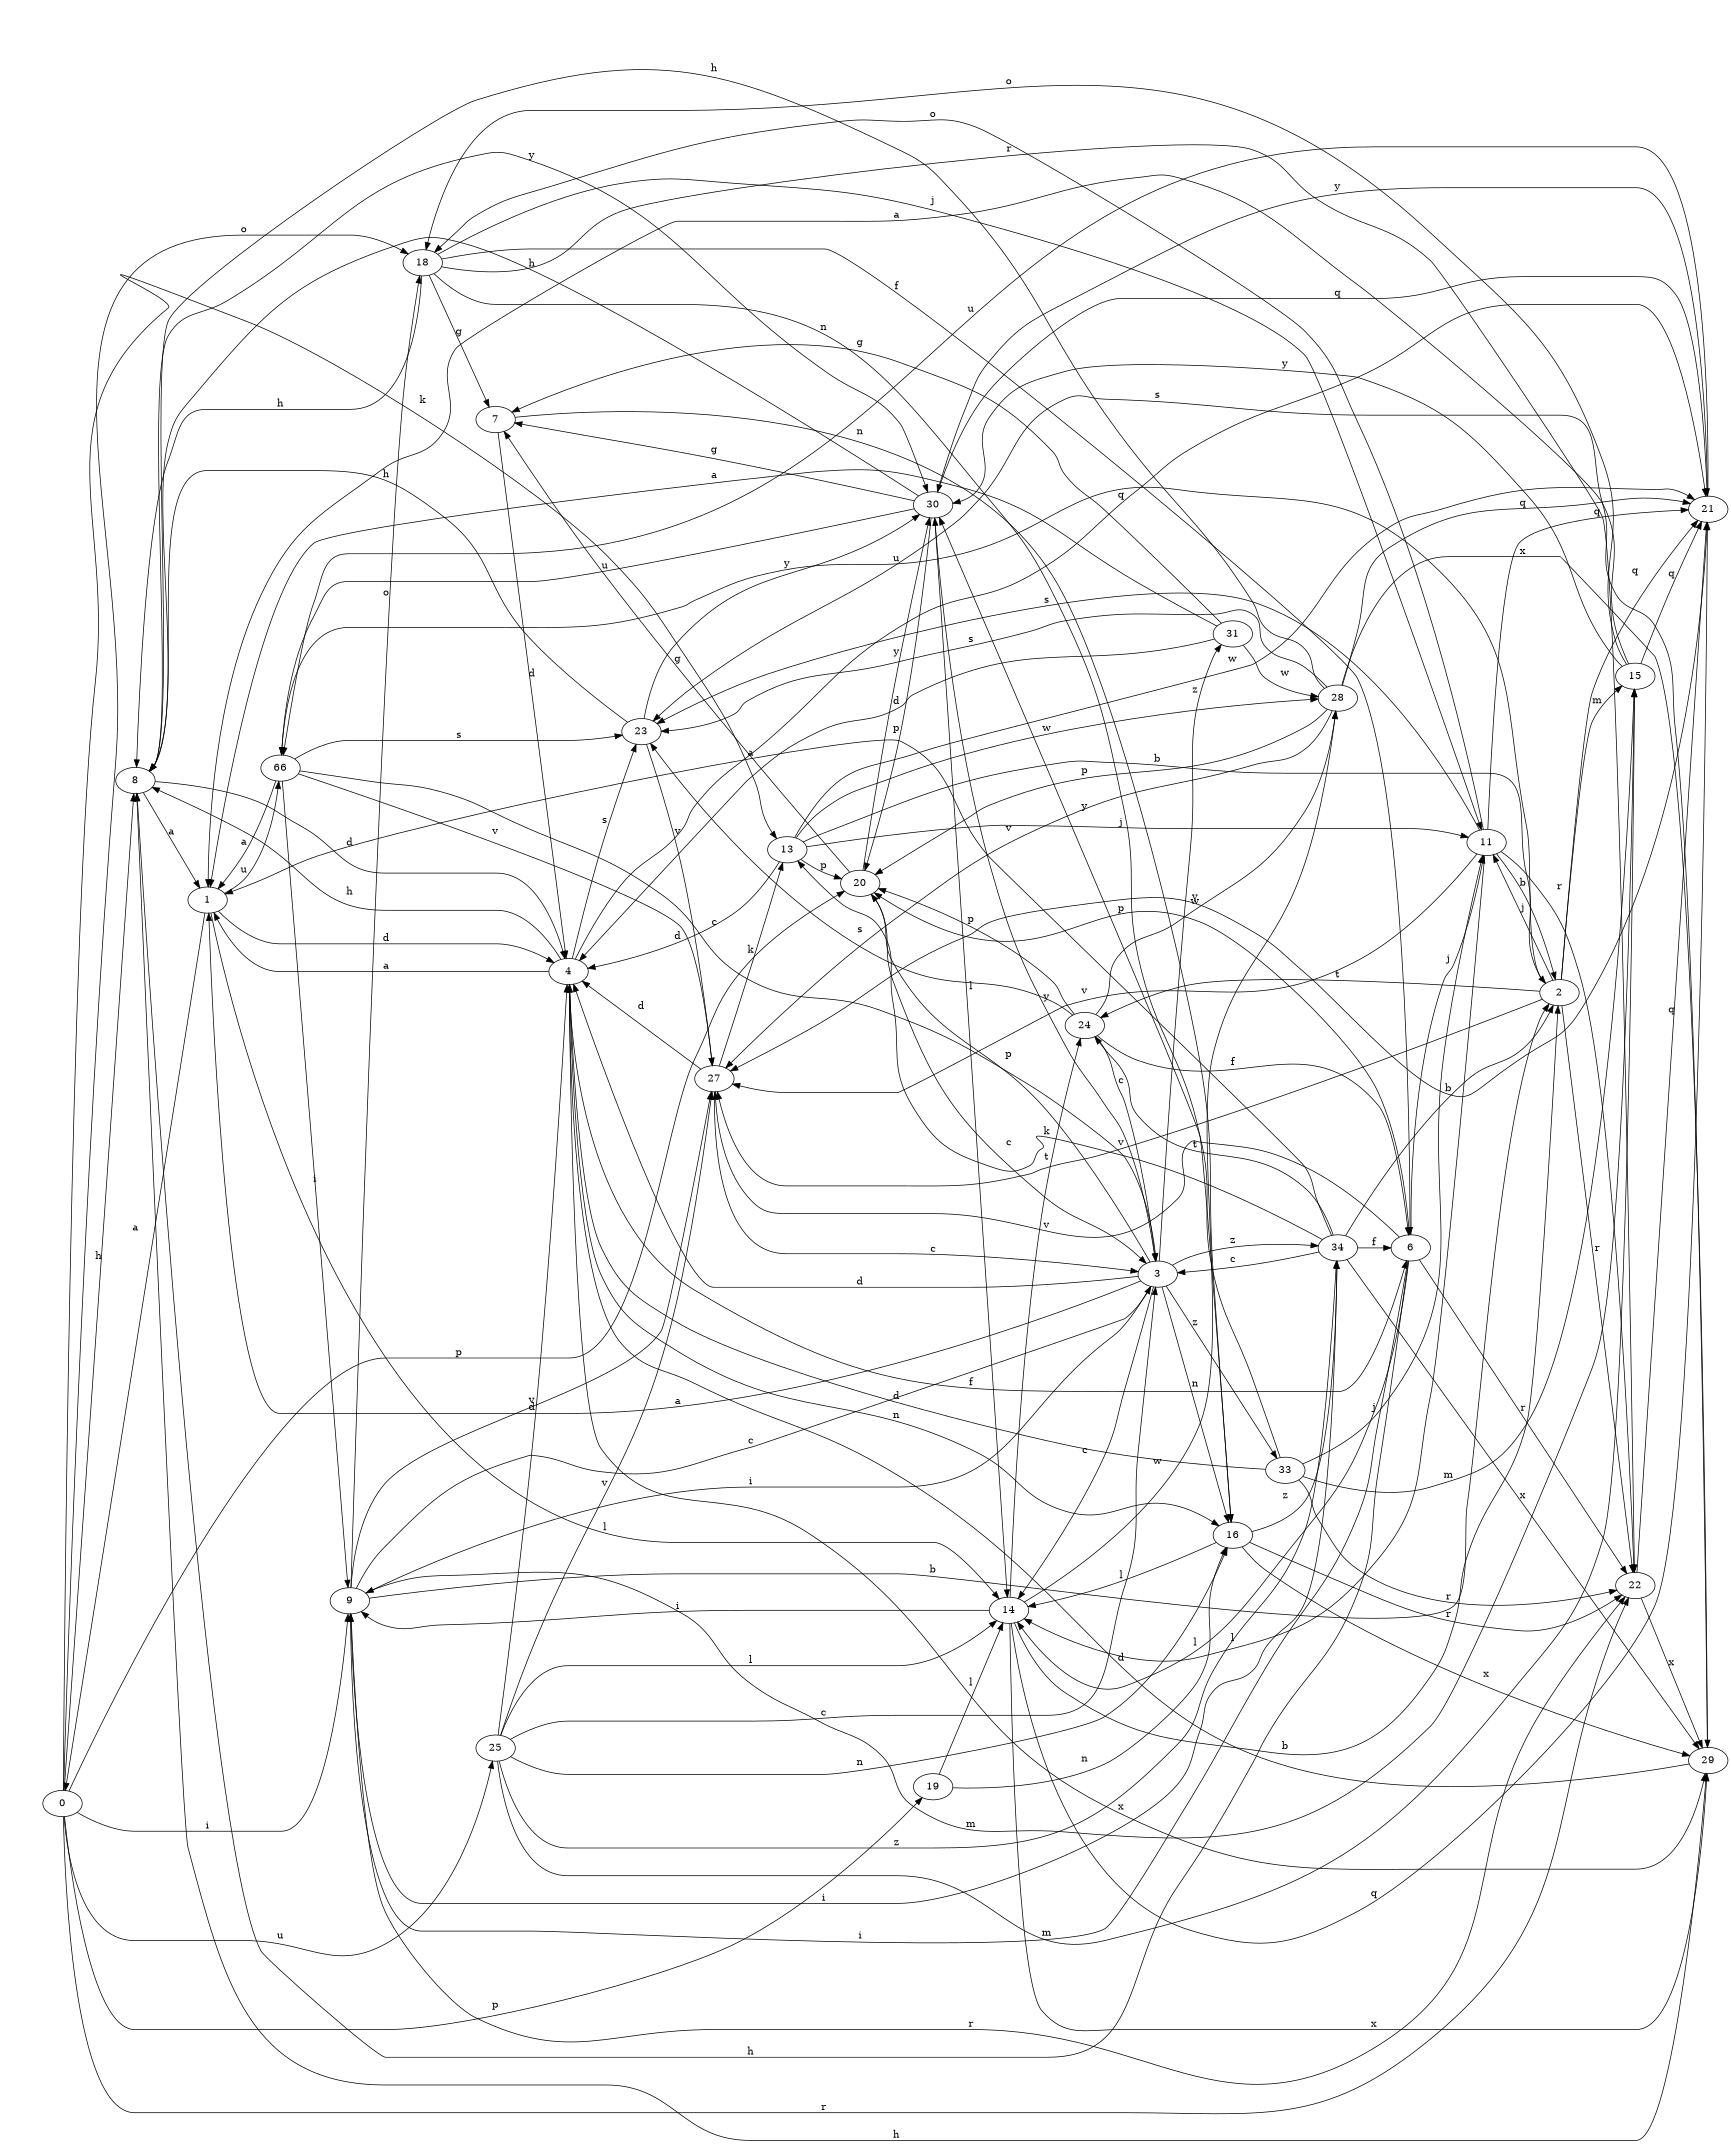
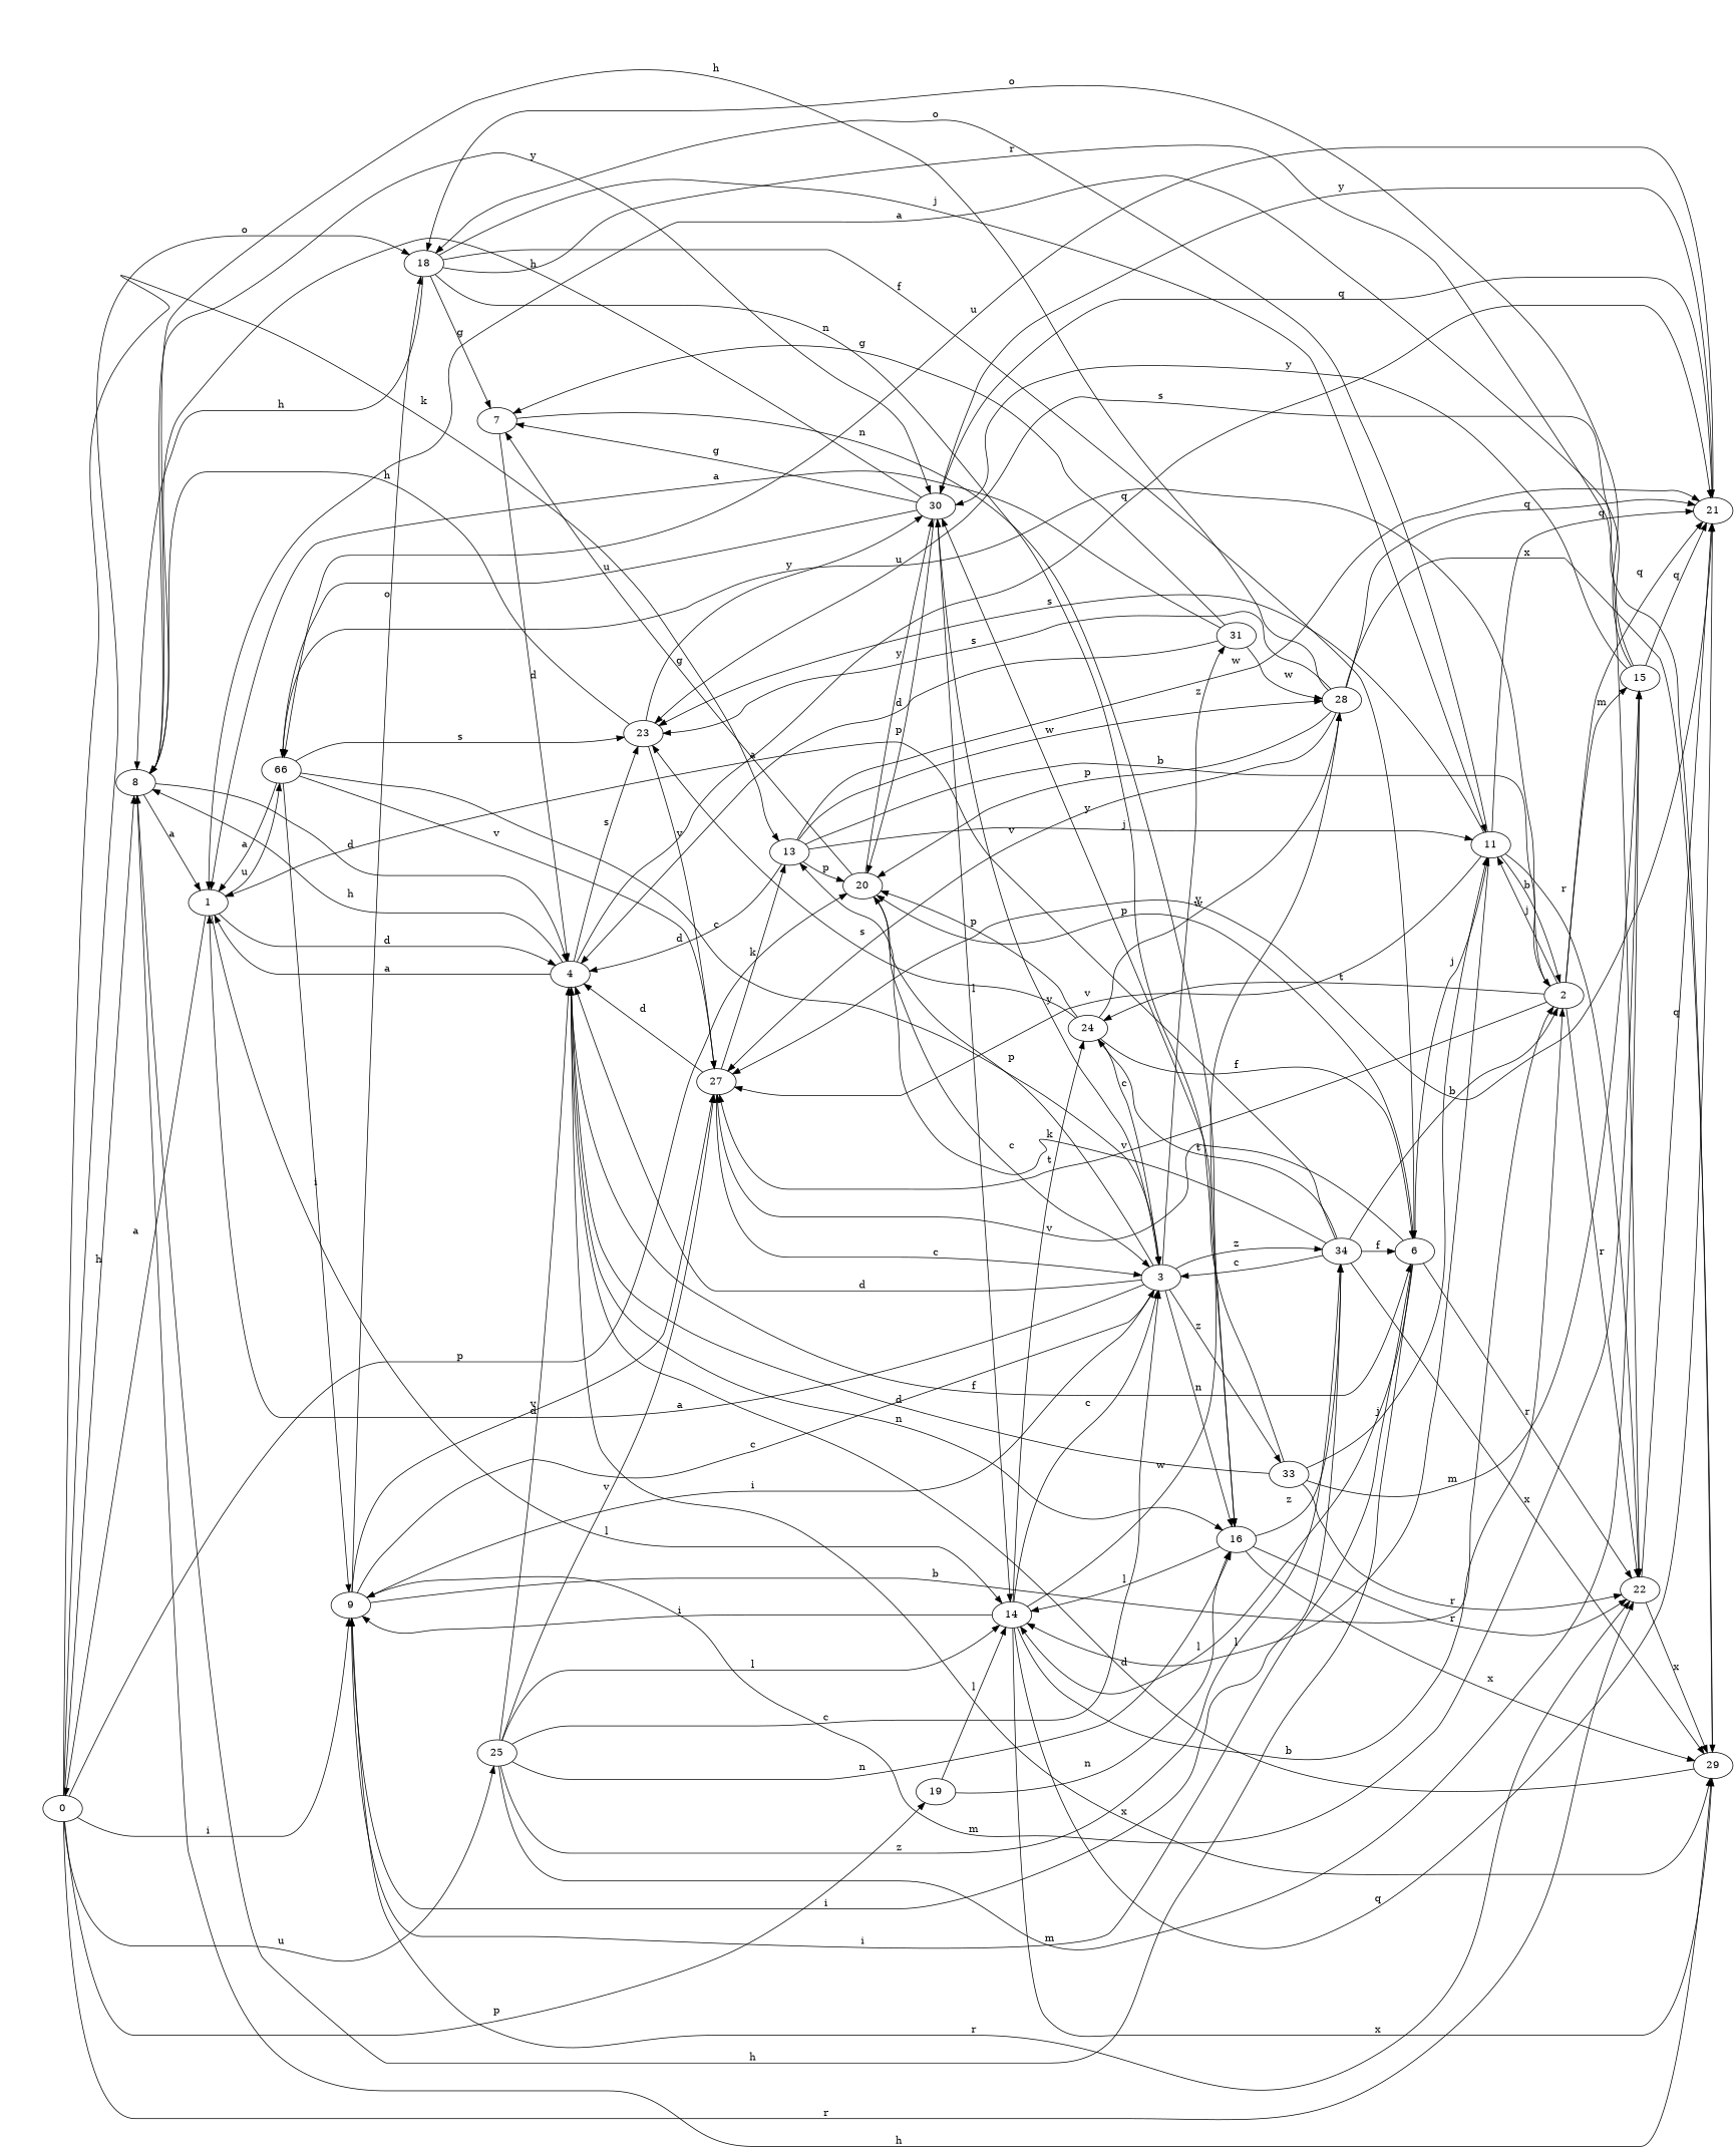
  strict digraph {
    rankdir=LR
    0
    8
    9
    13
    18
    19
    20
    22
    25
    1
    4
    30
    2
    15
    27
    3
    11
    21
    28
    16
    6
    7
    14
    29
    34
    n26 [label=66]
    23
    24
    31
    33
    0 -> 8 [label=h]
    0 -> 9 [label=i]
    0 -> 13 [label=k]
    0 -> 18 [label=o]
    0 -> 19 [label=p]
    0 -> 20 [label=p]
    0 -> 22 [label=r]
    0 -> 25 [label=u]
    8 -> 1 [label=a]
    8 -> 4 [label=d]
    8 -> 30 [label=y]
    9 -> 18 [label=o]
    9 -> 22 [label=r]
    9 -> 2 [label=b]
    9 -> 15 [label=m]
    9 -> 27 [label=v]
    9 -> 3 [label=c]
    13 -> 20 [label=p]
    13 -> 4 [label=d]
    13 -> 2 [label=b]
    13 -> 11 [label=j]
    13 -> 21 [label=w]
    13 -> 28 [label=w]
    18 -> 8 [label=h]
    18 -> 22 [label=r]
    18 -> 11 [label=j]
    18 -> 16 [label=n]
    18 -> 6 [label=f]
    18 -> 7 [label=g]
    19 -> 16 [label=n]
    19 -> 14 [label=l]
    20 -> 30 [label=y]
    20 -> 3 [label=c]
    20 -> 7 [label=g]
    22 -> 21 [label=q]
    22 -> 29 [label=x]
    25 -> 4 [label=d]
    25 -> 15 [label=m]
    25 -> 27 [label=v]
    25 -> 3 [label=c]
    25 -> 16 [label=n]
    25 -> 14 [label=l]
    25 -> 34 [label=z]
    1 -> 0 [label=a]
    1 -> 4 [label=d]
    1 -> 14 [label=l]
    1 -> n26 [label=u]
    4 -> 8 [label=h]
    4 -> 1 [label=a]
    4 -> 21 [label=q]
    4 -> 16 [label=n]
    4 -> 6 [label=f]
    4 -> 29 [label=x]
    4 -> 23 [label=s]
    30 -> 8 [label=h]
    30 -> 20 [label=p]
    30 -> 21 [label=q]
    30 -> 7 [label=g]
    30 -> 14 [label=l]
    30 -> n26 [label=u]
    2 -> 22 [label=r]
    2 -> 15 [label=m]
    2 -> 27 [label=v]
    2 -> 11 [label=j]
    2 -> 21 [label=q]
    2 -> n26 [label=u]
    2 -> 24 [label=t]
    15 -> 18 [label=o]
    15 -> 1 [label=a]
    15 -> 30 [label=y]
    15 -> 21 [label=q]
    27 -> 13 [label=k]
    27 -> 4 [label=d]
    27 -> 3 [label=c]
    3 -> 9 [label=i]
    3 -> 20 [label=p]
    3 -> 1 [label=a]
    3 -> 4 [label=d]
    3 -> 30 [label=y]
    3 -> 16 [label=n]
    3 -> 34 [label=z]
    3 -> 31 [label=z]
    3 -> 33 [label=z]
    11 -> 18 [label=o]
    11 -> 22 [label=r]
    11 -> 2 [label=b]
    11 -> 27 [label=v]
    11 -> 21 [label=q]
    11 -> 14 [label=l]
    11 -> 23 [label=s]
    21 -> 30 [label=y]
    21 -> 27 [label=v]
    21 -> n26 [label=u]
    28 -> 8 [label=h]
    28 -> 20 [label=p]
    28 -> 27 [label=v]
    28 -> 21 [label=q]
    28 -> 29 [label=x]
    28 -> 23 [label=s]
    16 -> 22 [label=r]
    16 -> 14 [label=l]
    16 -> 29 [label=x]
    16 -> 34 [label=z]
    6 -> 8 [label=h]
    6 -> 9 [label=i]
    6 -> 20 [label=p]
    6 -> 22 [label=r]
    6 -> 27 [label=v]
    6 -> 11 [label=j]
    6 -> 14 [label=l]
    7 -> 4 [label=d]
    7 -> 16 [label=n]
    14 -> 9 [label=i]
    14 -> 2 [label=b]
-   3 -> 14 [label=c]
+   14 -> 3 [label=c]
    14 -> 21 [label=q]
    14 -> 28 [label=w]
    14 -> 29 [label=x]
    14 -> 24 [label=t]
    29 -> 8 [label=h]
    29 -> 4 [label=d]
    29 -> 23 [label=s]
    34 -> 9 [label=i]
    34 -> 13 [label=k]
    34 -> 1 [label=a]
    34 -> 2 [label=b]
    34 -> 3 [label=c]
    34 -> 6 [label=f]
    34 -> 29 [label=x]
    34 -> 24 [label=t]
    n26 -> 9 [label=i]
    n26 -> 1 [label=a]
    n26 -> 27 [label=v]
    n26 -> 3 [label=c]
    n26 -> 23 [label=s]
    23 -> 8 [label=h]
    23 -> 30 [label=y]
    23 -> 27 [label=v]
    24 -> 20 [label=p]
    24 -> 3 [label=c]
    24 -> 28 [label=w]
    24 -> 6 [label=f]
    24 -> 23 [label=s]
    31 -> 1 [label=a]
    31 -> 4 [label=d]
    31 -> 28 [label=w]
    31 -> 7 [label=g]
    33 -> 22 [label=r]
    33 -> 4 [label=d]
    33 -> 30 [label=y]
    33 -> 15 [label=m]
    33 -> 11 [label=j]
  }
